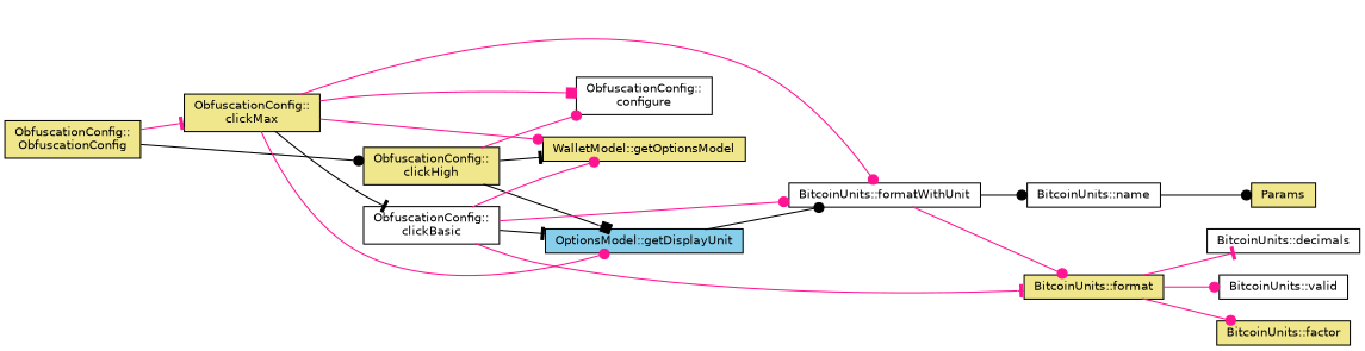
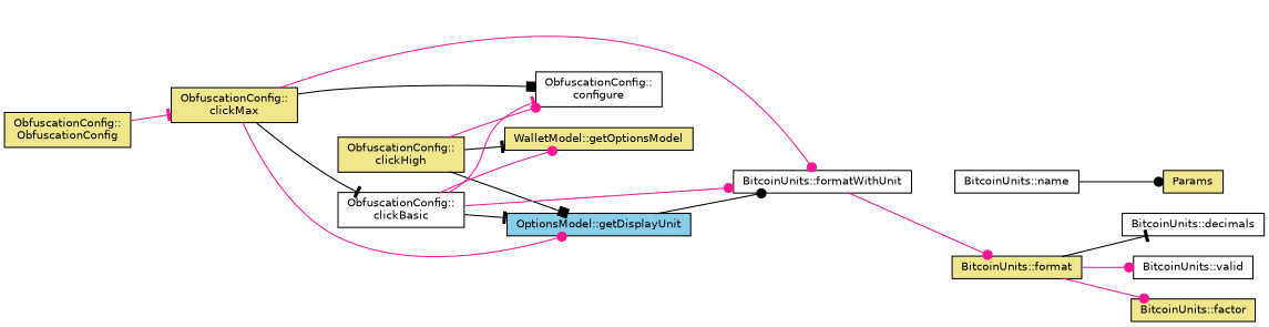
  digraph {
    rankdir=LR
    node [color=black fillcolor=khaki fontname=Helvetica fontsize=10 shape=record style=filled]
    edge [arrowhead=dot color=deeppink fontname=Helvetica fontsize=10 labelfontname=Helvetica labelfontsize=10 style=solid]
    n1 [fontcolor=black height=0.2 label="ObfuscationConfig::\lObfuscationConfig" width=0.4]
    n2 [height=0.2 label="ObfuscationConfig::\lclickHigh" width=0.4]
    n3 [height=0.2 label="ObfuscationConfig::\lclickMax" width=0.4]
    n4 [fillcolor=white height=0.2 label="ObfuscationConfig::\lclickBasic" width=0.4]
    n5 [fillcolor=white height=0.2 label="ObfuscationConfig::\lconfigure" width=0.4]
    n6 [fillcolor=white height=0.2 label="BitcoinUnits::formatWithUnit" width=0.4]
    n7 [height=0.2 label="WalletModel::getOptionsModel" width=0.4]
    n8 [fillcolor=skyblue height=0.2 label="OptionsModel::getDisplayUnit" width=0.4]
    n9 [height=0.2 label="BitcoinUnits::format" width=0.4]
    n10 [fillcolor=white height=0.2 label="BitcoinUnits::name" width=0.4]
    n11 [fillcolor=white height=0.2 label="BitcoinUnits::valid" width=0.4]
    n12 [height=0.2 label="BitcoinUnits::factor" width=0.4]
    n13 [fillcolor=white height=0.2 label="BitcoinUnits::decimals" width=0.4]
    n14 [height=0.2 label=Params width=0.4]
-   n1 -> n2 [color=black]
    n1 -> n3 [arrowhead=tee]
    n2 -> n5
    n2 -> n7 [arrowhead=tee color=black]
    n2 -> n8 [arrowhead=box color=black]
    n3 -> n4 [arrowhead=tee color=black]
-   n3 -> n5 [arrowhead=box]
+   n3 -> n5 [arrowhead=box color=black]
    n3 -> n6
-   n3 -> n7
    n3 -> n8
-   n4 -> n9 [arrowhead=tee]
+   n4 -> n5 [arrowhead=tee]
    n4 -> n6
    n4 -> n7
    n4 -> n8 [arrowhead=tee color=black]
    n6 -> n9
-   n6 -> n10 [color=black]
    n8 -> n6 [color=black]
    n9 -> n11
    n9 -> n12
-   n9 -> n13 [arrowhead=tee]
+   n9 -> n13 [arrowhead=tee color=black]
    n10 -> n14 [color=black]
  }
